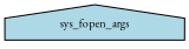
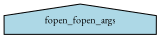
  digraph {
    rankdir=LR
    fontname="EB Garamond"
-   n1 [color=black fillcolor=lightblue fontname="EB Garamond" fontsize=10 height=0.2 label=sys_fopen_args shape=house style=filled width=0.4]
+   n1 [color=black fillcolor=lightblue fontname="EB Garamond" fontsize=10 height=0.2 label=fopen_fopen_args shape=house style=filled width=0.4]
  }
